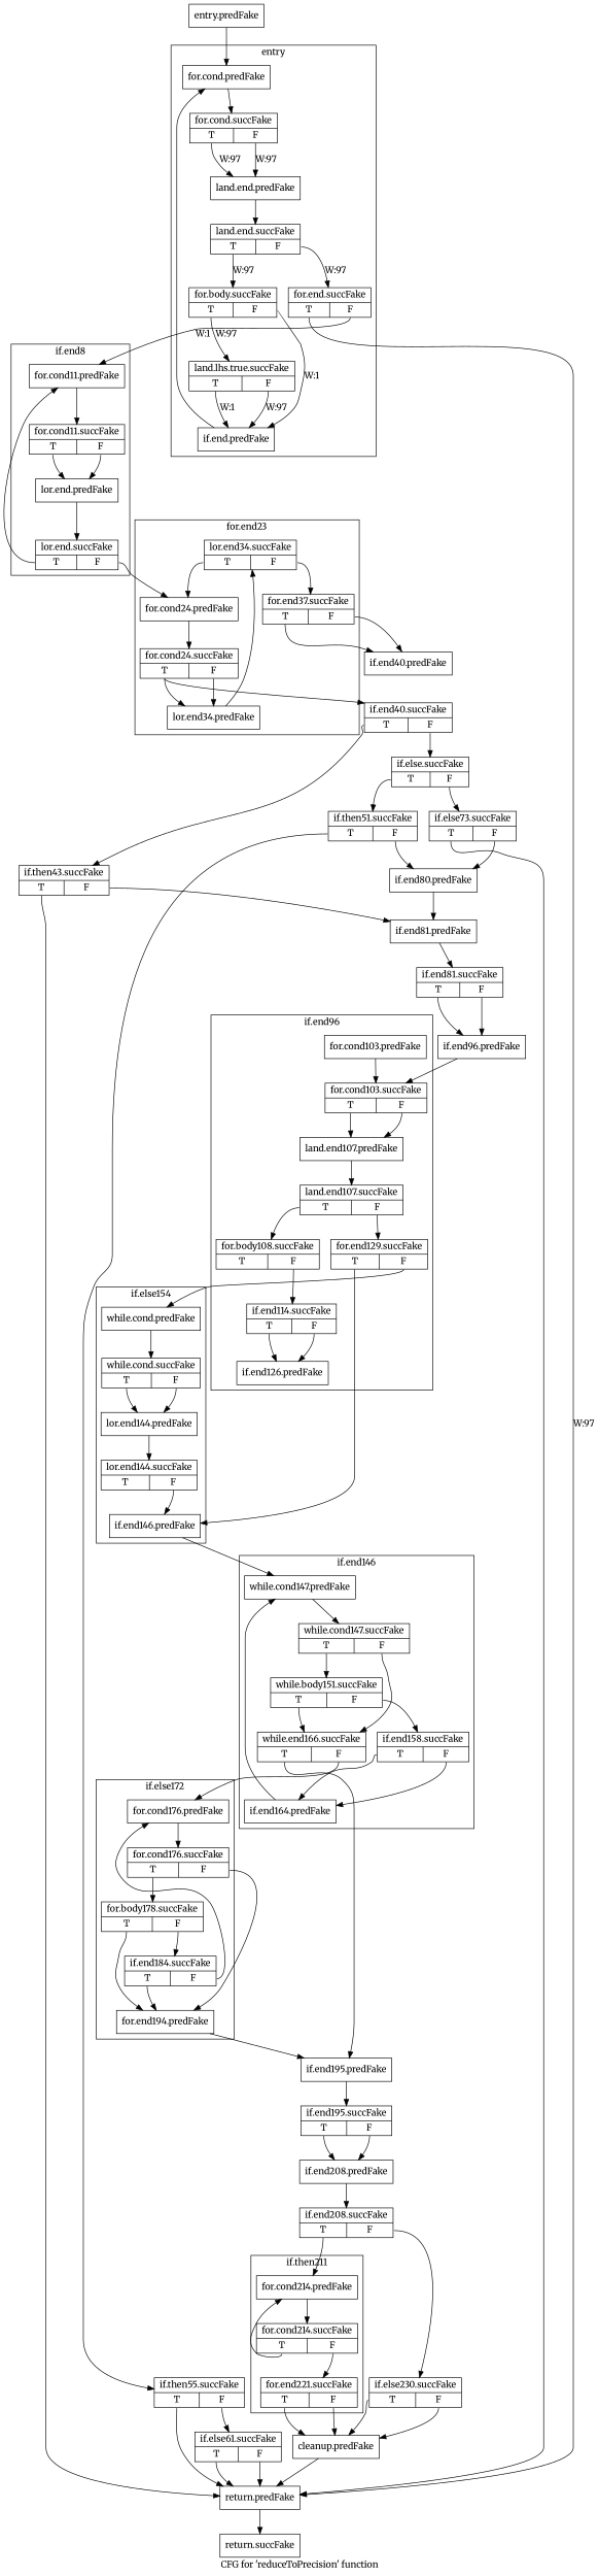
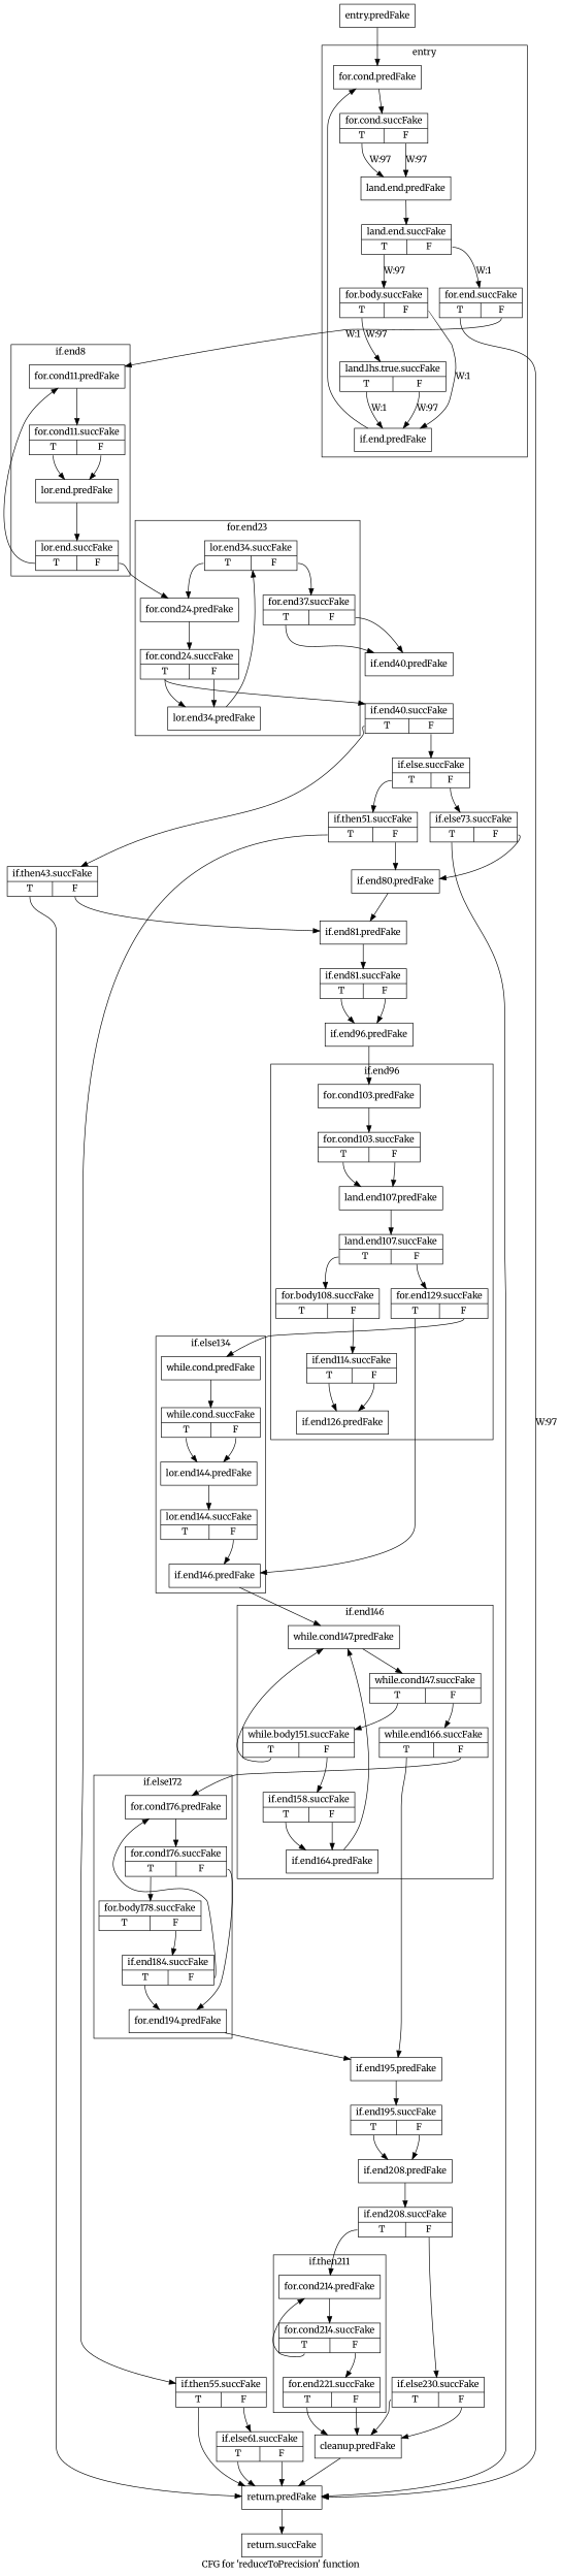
  digraph {
    fontname=Merriweather
    label="CFG for 'reduceToPrecision' function"
    node [filename="/tools/Xilinx/Vitis_HLS/2022.1/include/ap_fixed_base.h" fontname=Merriweather linenumber=2198 shape=record]
    edge [execusionnum=0 filename="/tools/Xilinx/Vitis_HLS/2022.1/include/ap_fixed_base.h" fontname=Merriweather tailport=s0]
    n1 [label="{for.cond214.predFake}" linenumber=2236]
    n2 [label="{for.cond214.succFake|{<s0>T|<s1>F}}" linenumber=2236]
    n3 [label="{for.end221.succFake|{<s0>T|<s1>F}}" linenumber=2238]
    n4 [label="{for.cond176.predFake}" linenumber=2219]
    n5 [label="{for.cond176.succFake|{<s0>T|<s1>F}}" linenumber=2219]
    n6 [label="{for.end194.predFake}" filename="" linenumber=""]
    n7 [label="{for.body178.succFake|{<s0>T|<s1>F}}" linenumber=2221]
    n8 [label="{if.end184.succFake|{<s0>T|<s1>F}}" linenumber=2222]
    n9 [label="{while.cond147.predFake}" linenumber=2204]
    n10 [label="{while.cond147.succFake|{<s0>T|<s1>F}}" linenumber=2204]
    n11 [label="{while.end166.succFake|{<s0>T|<s1>F}}" linenumber=2216]
    n12 [label="{while.body151.succFake|{<s0>T|<s1>F}}" linenumber=2205]
    n13 [label="{if.end164.predFake}" linenumber=2211]
    n14 [label="{if.end158.succFake|{<s0>T|<s1>F}}" linenumber=2210]
    n15 [label="{if.end146.predFake}" linenumber=2202]
    n16 [label="{while.cond.predFake}"]
    n17 [label="{while.cond.succFake|{<s0>T|<s1>F}}"]
    n18 [label="{lor.end144.predFake}"]
    n19 [label="{lor.end144.succFake|{<s0>T|<s1>F}}"]
    n20 [label="{for.cond103.predFake}" linenumber=2183]
    n21 [label="{for.cond103.succFake|{<s0>T|<s1>F}}" linenumber=2183]
    n22 [label="{for.end129.succFake|{<s0>T|<s1>F}}" linenumber=2194]
    n23 [label="{land.end107.predFake}" linenumber=2183]
    n24 [label="{land.end107.succFake|{<s0>T|<s1>F}}" linenumber=2183]
    n25 [label="{for.body108.succFake|{<s0>T|<s1>F}}" linenumber=2184]
    n26 [label="{if.end126.predFake}" linenumber=2191]
    n27 [label="{if.end114.succFake|{<s0>T|<s1>F}}" linenumber=2185]
    n28 [label="{for.end37.succFake|{<s0>T|<s1>F}}" linenumber=2146]
    n29 [label="{for.cond24.predFake}" linenumber=2142]
    n30 [label="{for.cond24.succFake|{<s0>T|<s1>F}}" linenumber=2142]
    n31 [label="{lor.end34.predFake}" linenumber=2142]
    n32 [label="{lor.end34.succFake|{<s0>T|<s1>F}}" linenumber=2142]
    n33 [label="{for.cond11.predFake}" linenumber=2138]
    n34 [label="{for.cond11.succFake|{<s0>T|<s1>F}}" linenumber=2138]
    n35 [label="{lor.end.predFake}" linenumber=2138]
    n36 [label="{lor.end.succFake|{<s0>T|<s1>F}}" linenumber=2138]
    n37 [label="{for.cond.predFake}" linenumber=2129]
    n38 [label="{for.cond.succFake|{<s0>T|<s1>F}}" linenumber=2129]
    n39 [label="{for.end.succFake|{<s0>T|<s1>F}}" linenumber=2131]
    n40 [label="{land.end.predFake}" linenumber=2129]
    n41 [label="{land.end.succFake|{<s0>T|<s1>F}}" linenumber=2129]
    n42 [label="{for.body.succFake|{<s0>T|<s1>F}}" linenumber=2130]
    n43 [label="{if.end.predFake}" linenumber=2130]
    n44 [label="{land.lhs.true.succFake|{<s0>T|<s1>F}}" linenumber=2130]
    n45 [label="{cleanup.predFake}" linenumber=2252]
    n46 [label="{if.end195.predFake}" linenumber=2228]
    n47 [label="{if.end40.predFake}" linenumber=2148]
    n48 [label="{if.end40.succFake|{<s0>T|<s1>F}}" linenumber=2148]
    n49 [label="{return.predFake}" linenumber=2252]
    n50 [label="{entry.predFake}" filename="" linenumber=""]
    n51 [label="{return.succFake}" linenumber=2252]
    n52 [label="{if.then43.succFake|{<s0>T|<s1>F}}" linenumber=2149]
    n53 [label="{if.else.succFake|{<s0>T|<s1>F}}" linenumber=2151]
    n54 [label="{if.end81.predFake}" linenumber=2171]
    n55 [label="{if.then51.succFake|{<s0>T|<s1>F}}" linenumber=2152]
    n56 [label="{if.else73.succFake|{<s0>T|<s1>F}}" linenumber=2165]
    n57 [label="{if.end81.succFake|{<s0>T|<s1>F}}" linenumber=2173]
    n58 [label="{if.then55.succFake|{<s0>T|<s1>F}}" linenumber=2153]
    n59 [label="{if.end80.predFake}" filename="" linenumber=""]
    n60 [label="{if.end96.predFake}" linenumber=2182]
    n61 [label="{if.else61.succFake|{<s0>T|<s1>F}}" linenumber=2156]
    n62 [label="{if.end195.succFake|{<s0>T|<s1>F}}" linenumber=2228]
    n63 [label="{if.end208.predFake}" linenumber=2233]
    n64 [label="{if.end208.succFake|{<s0>T|<s1>F}}" linenumber=2234]
    n65 [label="{if.else230.succFake|{<s0>T|<s1>F}}" linenumber=2245]
    subgraph cluster_1 {
      invocationtime=-1
      label="if.then211"
      tripcount=0
      n1
      n2
      n3
    }
    subgraph cluster_2 {
      invocationtime=-1
      label="if.else172"
      tripcount=0
      n4
      n5
      n6
      n7
      n8
    }
    subgraph cluster_3 {
      invocationtime=-1
      label="if.end146"
      tripcount=0
      n9
      n10
      n11
      n12
      n13
      n14
    }
    subgraph cluster_4 {
      invocationtime=-1
-     label="if.else154"
+     label="if.else134"
      tripcount=0
      n15
      n16
      n17
      n18
      n19
    }
    subgraph cluster_5 {
      invocationtime=-1
      label="if.end96"
      tripcount=0
      n20
      n21
      n22
      n23
      n24
      n25
      n26
      n27
    }
    subgraph cluster_6 {
      invocationtime=-1
      label="for.end23"
      tripcount=0
      n28
      n29
      n30
      n31
      n32
    }
    subgraph cluster_7 {
      invocationtime=1
      label="if.end8"
      tripcount=0
      n33
      n34
      n35
      n36
    }
    subgraph cluster_8 {
      invocationtime=96
      label=entry
      tripcount=96
      n37
      n38
      n39
      n40
      n41
      n42
      n43
      n44
    }
    n1 -> n2
    n2 -> n1
    n2 -> n3 [tailport=s1]
    n3 -> n45
    n3 -> n45 [tailport=s1]
    n4 -> n5
    n5 -> n6 [tailport=s1 execusionnum="" filename=""]
    n5 -> n7
    n6 -> n46 [filename=""]
-   n7 -> n6
    n7 -> n8 [tailport=s1]
    n8 -> n4 [tailport=s1]
    n8 -> n6
    n9 -> n10
    n10 -> n11 [tailport=s1]
    n10 -> n12
    n11 -> n4 [tailport=s1]
    n11 -> n46
-   n12 -> n11
+   n12 -> n9
    n12 -> n14 [tailport=s1]
    n13 -> n9
    n14 -> n13
    n14 -> n13 [tailport=s1 execusionnum="" filename=""]
    n15 -> n9
    n16 -> n17
    n17 -> n18 [execusionnum="" filename=""]
    n17 -> n18 [tailport=s1]
    n18 -> n19
    n19 -> n15 [tailport=s1 filename=""]
    n20 -> n21
    n21 -> n23
    n21 -> n23 [tailport=s1 execusionnum="" filename=""]
    n22 -> n15
    n22 -> n16 [tailport=s1]
    n23 -> n24
    n24 -> n22 [tailport=s1]
    n24 -> n25
    n25 -> n27 [tailport=s1]
    n27 -> n26
    n27 -> n26 [tailport=s1]
    n28 -> n47
    n28 -> n47 [tailport=s1 execusionnum="" filename=""]
    n29 -> n30
    n30 -> n31 [execusionnum="" filename=""]
    n30 -> n31 [tailport=s1]
    n30 -> n48
    n31 -> n32
    n32 -> n28 [tailport=s1]
    n32 -> n29
    n33 -> n34
    n34 -> n35 [execusionnum="" filename=""]
    n34 -> n35 [tailport=s1]
    n35 -> n36
    n36 -> n29 [tailport=s1]
    n36 -> n33
    n37 -> n38 [execusionnum=192]
    n38 -> n40 [execusionnum=96 label="W:97"]
    n38 -> n40 [label="W:97" tailport=s1 execusionnum="" filename=""]
    n39 -> n33 [label="W:1" tailport=s1]
    n39 -> n49 [execusionnum=96 label="W:97"]
    n40 -> n41 [execusionnum=192]
-   n41 -> n39 [execusionnum=96 label="W:97" tailport=s1]
+   n41 -> n39 [execusionnum=96 label="W:1" tailport=s1]
    n41 -> n42 [execusionnum=96 label="W:97"]
    n42 -> n43 [label="W:1" tailport=s1 execusionnum="" filename=""]
    n42 -> n44 [execusionnum=96 label="W:97"]
    n43 -> n37 [execusionnum=96]
    n44 -> n43 [label="W:1"]
    n44 -> n43 [label="W:97" tailport=s1 execusionnum="" filename=""]
    n45 -> n49
    n46 -> n62
    n48 -> n52
    n48 -> n53 [tailport=s1]
    n49 -> n51
    n50 -> n37 [execusionnum=96]
    n52 -> n49
    n52 -> n54 [tailport=s1]
    n53 -> n55
    n53 -> n56 [tailport=s1]
    n54 -> n57
    n55 -> n58
    n55 -> n59 [tailport=s1]
    n56 -> n49
    n56 -> n59 [tailport=s1]
    n57 -> n60
    n57 -> n60 [tailport=s1]
    n58 -> n49
    n58 -> n61 [tailport=s1]
    n59 -> n54 [filename=""]
-   n60 -> n21
+   n60 -> n20
    n61 -> n49
    n61 -> n49 [tailport=s1]
    n62 -> n63
    n62 -> n63 [tailport=s1]
    n63 -> n64
    n64 -> n1
    n64 -> n65 [tailport=s1]
    n65 -> n45
    n65 -> n45 [tailport=s1 filename=""]
  }
